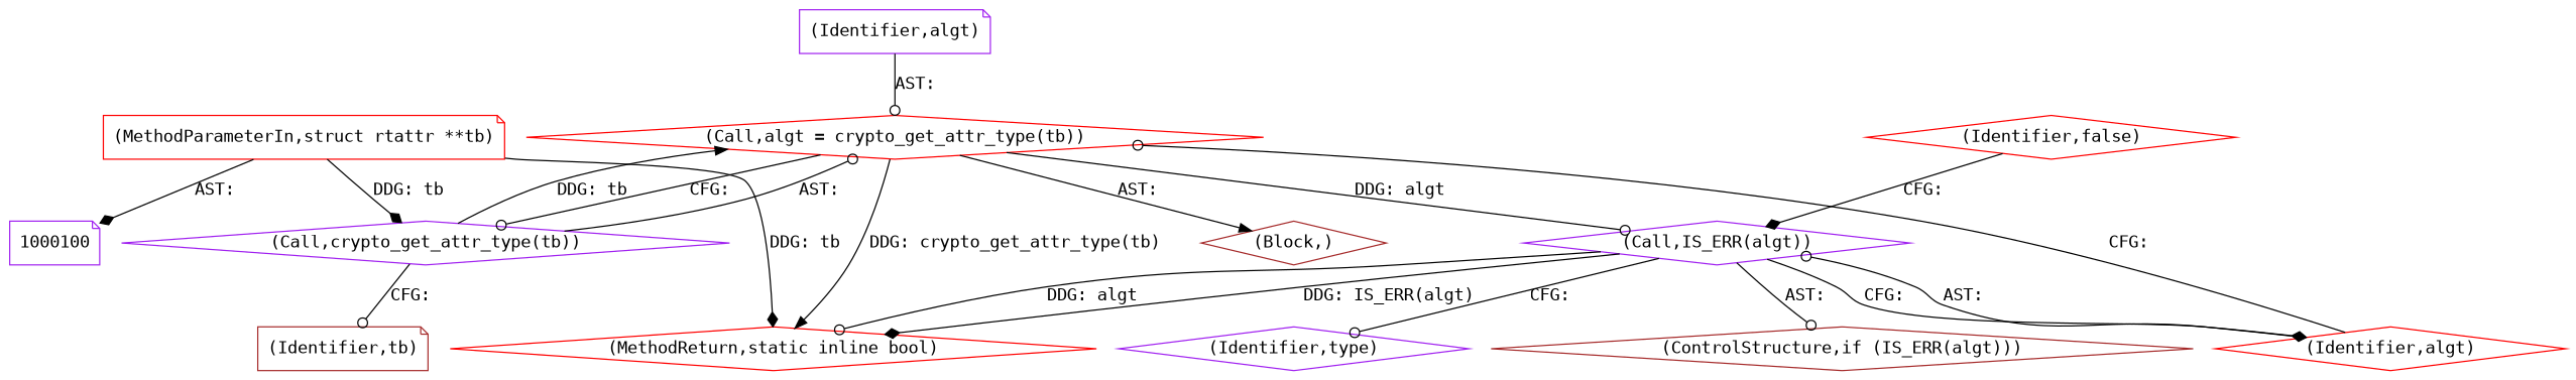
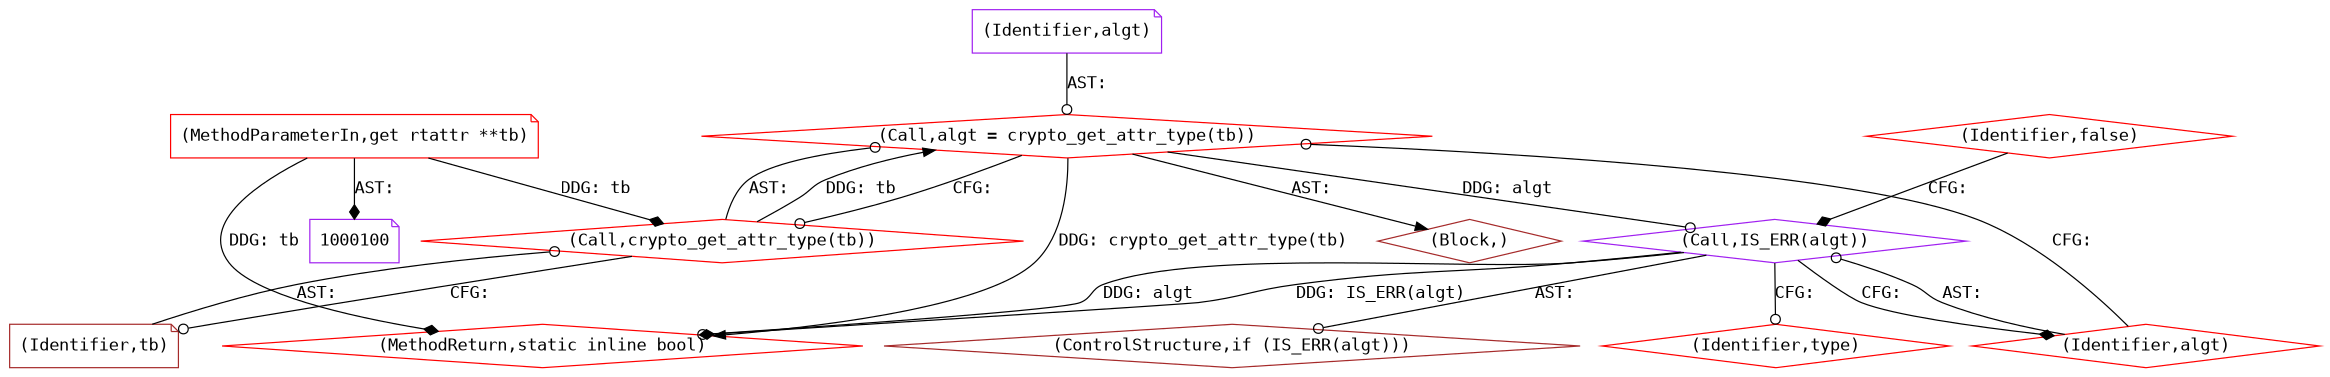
  digraph {
    fontname="DejaVu Sans Mono"
    node [color=red fontname="DejaVu Sans Mono" shape=diamond]
    edge [arrowhead=odot fontname="DejaVu Sans Mono"]
    n1 [label="(Call,algt = crypto_get_attr_type(tb))"]
-   n2 [color=purple label="(Call,crypto_get_attr_type(tb))"]
+   n2 [label="(Call,crypto_get_attr_type(tb))"]
    n3 [color=purple label="(Call,IS_ERR(algt))"]
    n4 [color=brown label="(Block,)"]
    n5 [label="(MethodReturn,static inline bool)"]
    n6 [color=brown label="(Identifier,tb)" shape=note]
    n7 [label="(Identifier,algt)"]
    n8 [color=brown label="(ControlStructure,if (IS_ERR(algt)))"]
-   n9 [color=purple label="(Identifier,type)"]
-   n10 [label="(MethodParameterIn,struct rtattr **tb)" shape=note]
+   n9 [label="(Identifier,type)"]
+   n10 [label="(MethodParameterIn,get rtattr **tb)" shape=note]
    1000100 [color=purple shape=note]
    n12 [label="(Identifier,false)"]
    n13 [color=purple label="(Identifier,algt)" shape=note]
    n1 -> n2 [label="CFG: "]
    n1 -> n3 [label="DDG: algt"]
    n1 -> n4 [arrowhead=normal label="AST: "]
    n1 -> n5 [arrowhead=normal label="DDG: crypto_get_attr_type(tb)"]
    n2 -> n1 [label="AST: "]
    n2 -> n1 [arrowhead=normal label="DDG: tb"]
    n2 -> n6 [label="CFG: "]
    n3 -> n5 [arrowhead=diamond label="DDG: IS_ERR(algt)"]
    n3 -> n5 [label="DDG: algt"]
    n3 -> n7 [arrowhead=diamond label="CFG: "]
    n3 -> n8 [label="AST: "]
    n3 -> n9 [label="CFG: "]
+   n6 -> n2 [label="AST: "]
    n7 -> n1 [label="CFG: "]
    n7 -> n3 [label="AST: "]
    n10 -> n2 [arrowhead=diamond label="DDG: tb"]
    n10 -> n5 [arrowhead=diamond label="DDG: tb"]
    n10 -> 1000100 [arrowhead=diamond label="AST: "]
    n12 -> n3 [arrowhead=diamond label="CFG: "]
    n13 -> n1 [label="AST: "]
  }
